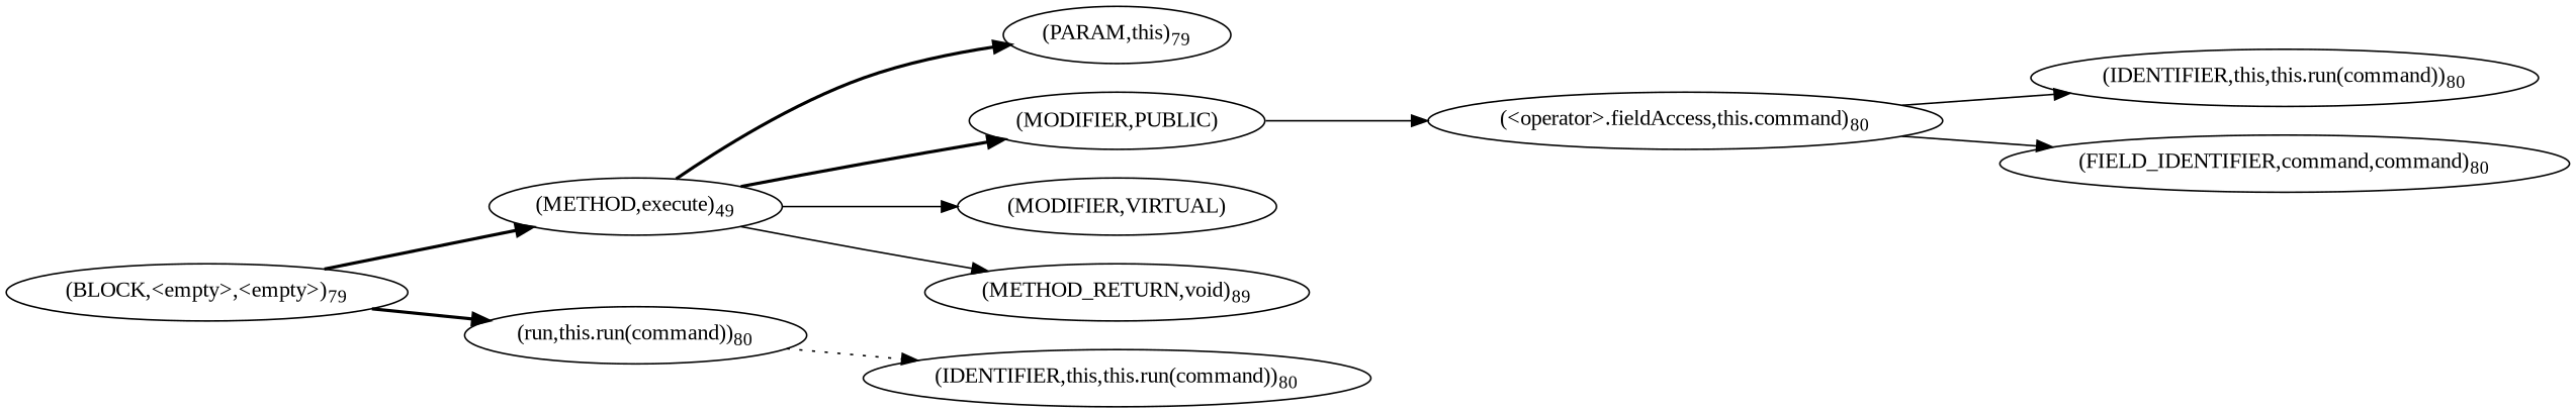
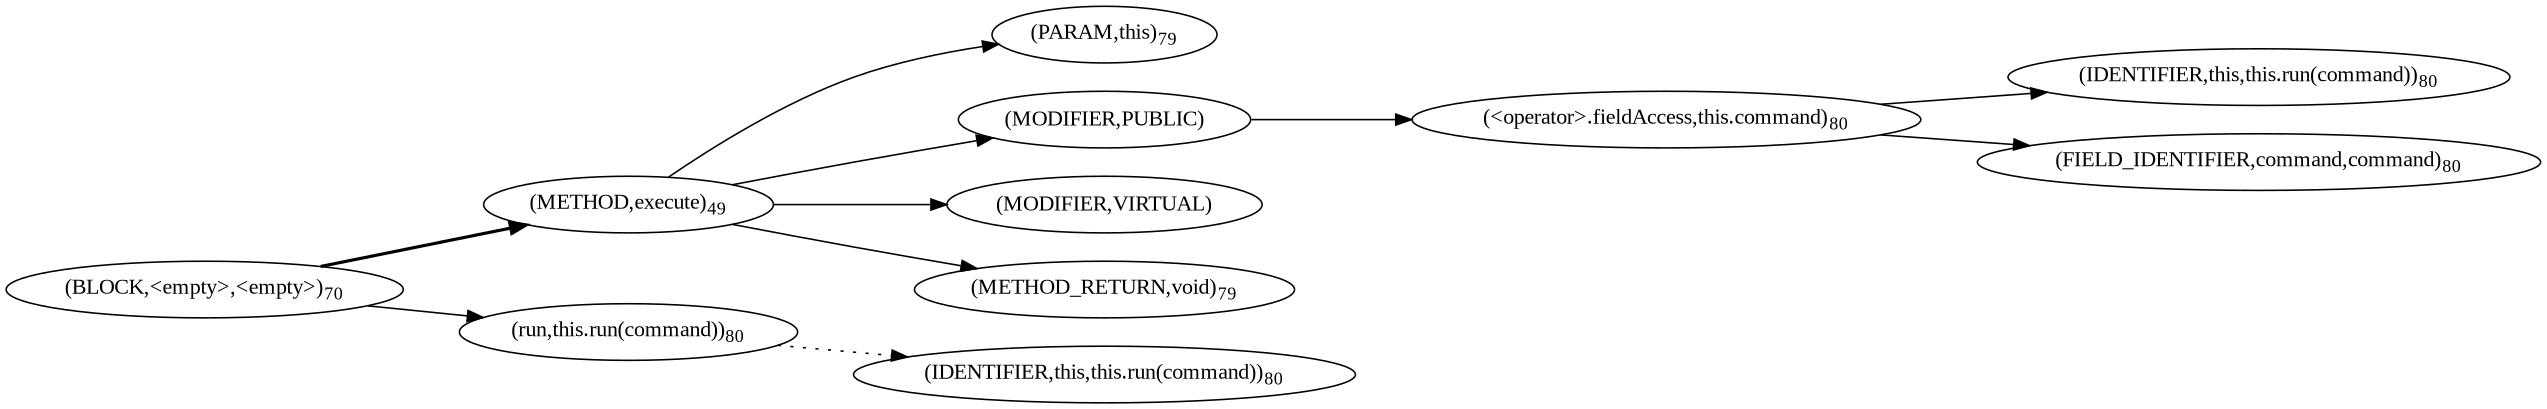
  digraph {
    fontname="Liberation Serif"
    rankdir=LR
    node [fontname="Liberation Serif"]
    edge [fontname="Liberation Serif" style=solid]
    n1 [label=<(METHOD,execute)<SUB>49</SUB>>]
    n2 [label=<(PARAM,this)<SUB>79</SUB>>]
    n3 [label=<(MODIFIER,PUBLIC)>]
    n4 [label=<(MODIFIER,VIRTUAL)>]
-   n5 [label=<(METHOD_RETURN,void)<SUB>89</SUB>>]
-   n6 [label=<(BLOCK,&lt;empty&gt;,&lt;empty&gt;)<SUB>79</SUB>>]
+   n5 [label=<(METHOD_RETURN,void)<SUB>79</SUB>>]
+   n6 [label=<(BLOCK,&lt;empty&gt;,&lt;empty&gt;)<SUB>70</SUB>>]
    n7 [label=<(run,this.run(command))<SUB>80</SUB>>]
    n8 [label=<(&lt;operator&gt;.fieldAccess,this.command)<SUB>80</SUB>>]
    n9 [label=<(IDENTIFIER,this,this.run(command))<SUB>80</SUB>>]
    n10 [label=<(IDENTIFIER,this,this.run(command))<SUB>80</SUB>>]
    n11 [label=<(FIELD_IDENTIFIER,command,command)<SUB>80</SUB>>]
-   n1 -> n2 [style=bold]
-   n1 -> n3 [style=bold]
+   n1 -> n2
+   n1 -> n3
    n1 -> n4
    n1 -> n5
    n3 -> n8
    n6 -> n1 [style=bold]
-   n6 -> n7 [style=bold]
+   n6 -> n7
    n7 -> n9 [style=dotted]
    n8 -> n10
    n8 -> n11
  }
